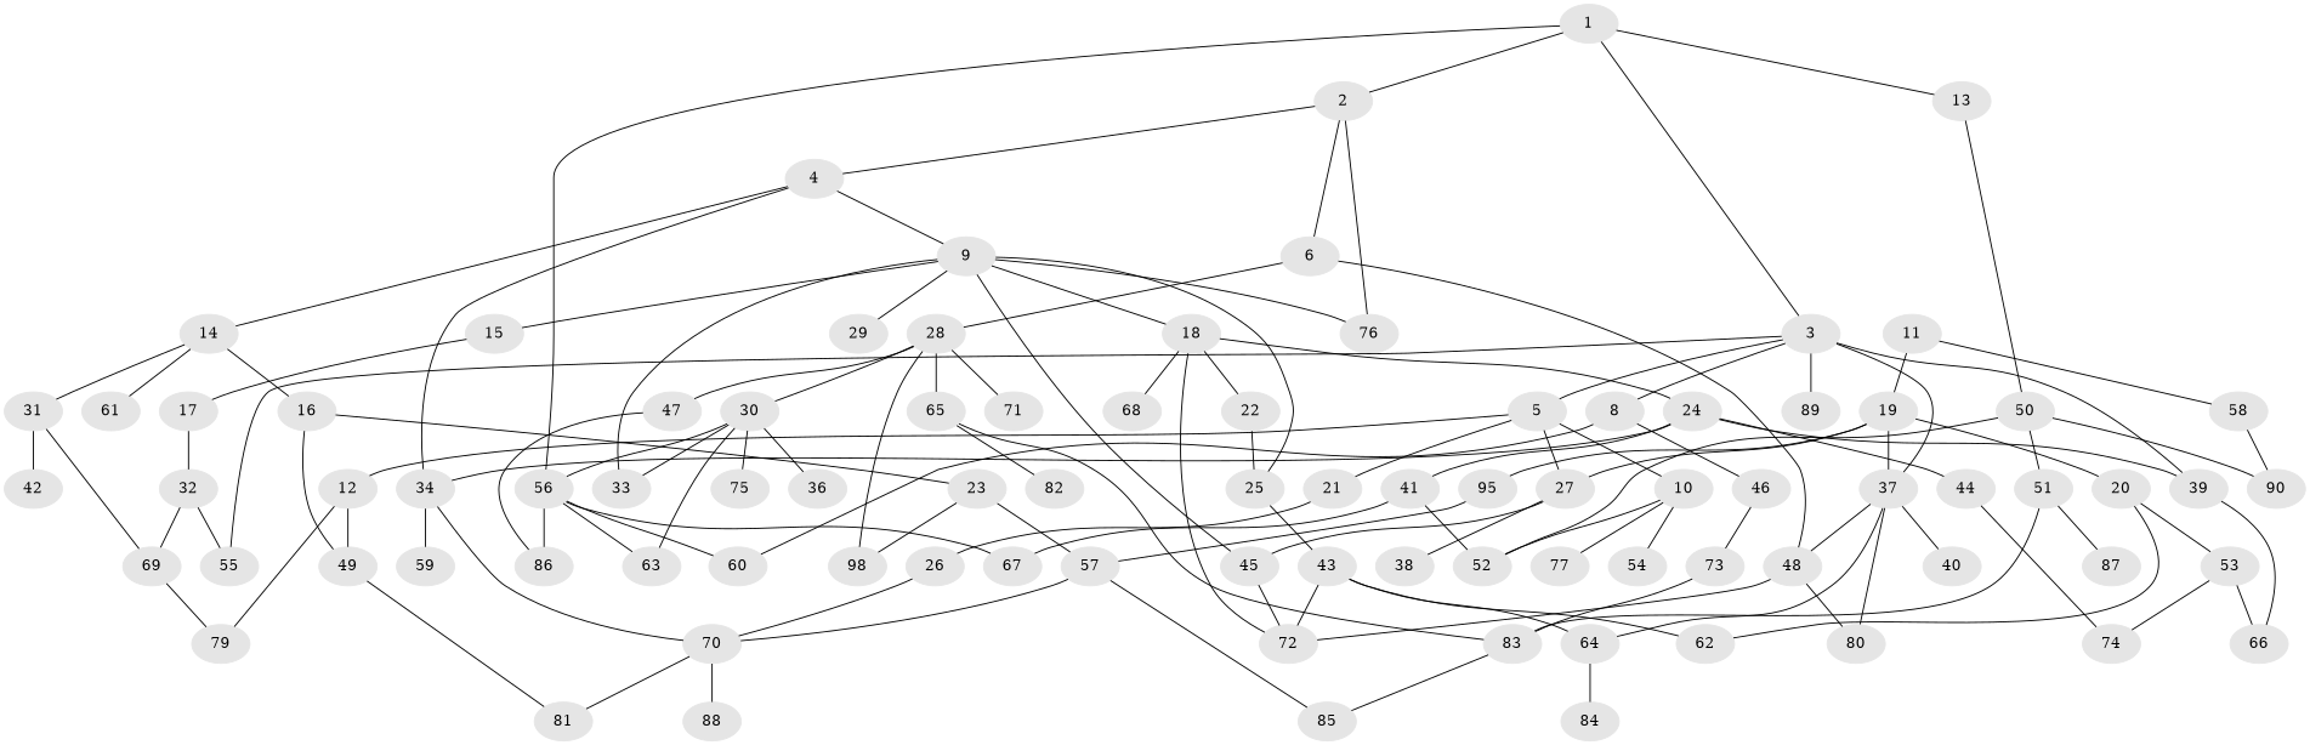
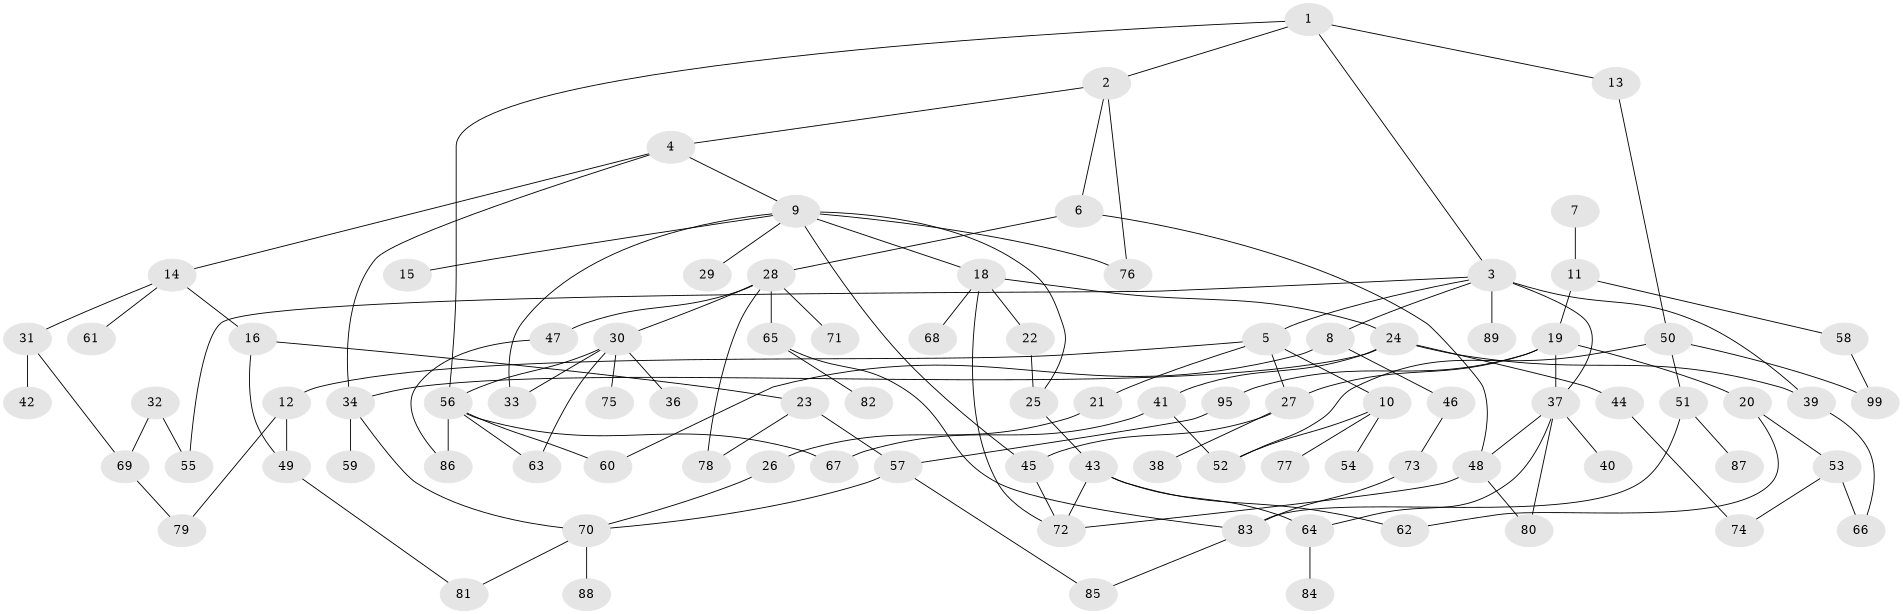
  graph {
    node [color=gray90 style=filled]
    1
    2
    3
    13
    56
    4
    6
    76
    5
    8
    37
    39
    55
    89
    50
    60
    63
    67
    86
    9
    14
    34
    28
    48
+   7
    11
    10
    12
    21
    27
    46
    80
    40
    64
    66
    25
    15
    18
    29
    33
    45
    31
    16
    61
    69
    42
    70
    59
    52
    54
    77
    49
    79
    26
    38
-   78 [label=98]
+   78
    30
    47
    65
    71
    72
    19
    58
    43
    73
-   17
    22
    24
    68
    20
    n71 [label=95]
-   90
+   90 [label=99]
    81
    51
    23
    32
    57
    41
    44
    53
    62
    74
    85
    88
    36
    75
    83
    82
    84
    87
    1 -- 2
    1 -- 3
    1 -- 13
    1 -- 56
    2 -- 4
    2 -- 6
    2 -- 76
    3 -- 5
    3 -- 8
    3 -- 37
    3 -- 39
    3 -- 55
    3 -- 89
    13 -- 50
    56 -- 60
    56 -- 63
    56 -- 67
    56 -- 86
    4 -- 9
    4 -- 14
    4 -- 34
    6 -- 28
    6 -- 48
    5 -- 10
    5 -- 12
    5 -- 21
    5 -- 27
    8 -- 60
    8 -- 46
    37 -- 48
    37 -- 80
    37 -- 40
    37 -- 64
    39 -- 66
    50 -- 52
    50 -- 90
    50 -- 51
    9 -- 76
    9 -- 25
    9 -- 15
    9 -- 18
    9 -- 29
    9 -- 33
    9 -- 45
    14 -- 31
    14 -- 16
    14 -- 61
    34 -- 70
    34 -- 59
    28 -- 78
    28 -- 30
    28 -- 47
    28 -- 65
    28 -- 71
    48 -- 80
    48 -- 72
+   7 -- 11
    11 -- 19
    11 -- 58
    10 -- 52
    10 -- 54
    10 -- 77
    12 -- 49
    12 -- 79
    21 -- 26
    27 -- 45
    27 -- 38
    46 -- 73
    64 -- 84
    25 -- 43
-   15 -- 17
    18 -- 72
    18 -- 22
    18 -- 24
    18 -- 68
    45 -- 72
    31 -- 69
    31 -- 42
    16 -- 49
    16 -- 23
    69 -- 79
    70 -- 81
    70 -- 88
    49 -- 81
    26 -- 70
    30 -- 56
    30 -- 63
    30 -- 33
    30 -- 36
    30 -- 75
    47 -- 86
    65 -- 83
    65 -- 82
    19 -- 37
    19 -- 27
    19 -- 20
    19 -- n71
    58 -- 90
    43 -- 64
    43 -- 72
    43 -- 62
    73 -- 83
-   17 -- 32
    22 -- 25
    24 -- 39
    24 -- 34
    24 -- 41
    24 -- 44
    20 -- 53
    20 -- 62
    n71 -- 57
    51 -- 83
    51 -- 87
    23 -- 78
    23 -- 57
    32 -- 55
    32 -- 69
    57 -- 70
    57 -- 85
    41 -- 67
    41 -- 52
    44 -- 74
    53 -- 66
    53 -- 74
    83 -- 85
  }
